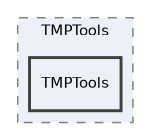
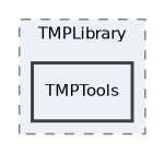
  digraph {
    compound=true
    rankdir=LR
    n1 [color=grey25 fillcolor="#edf0f7" fontname=Helvetica fontsize=10 label=TMPTools shape=box style="filled,bold,"]
    subgraph cluster_1 {
      bgcolor="#edf0f7"
      fontname=Helvetica
      fontsize=10
-     label=TMPTools
+     label=TMPLibrary
      pencolor=grey50
      style="filled,dashed,"
      n1
    }
  }
